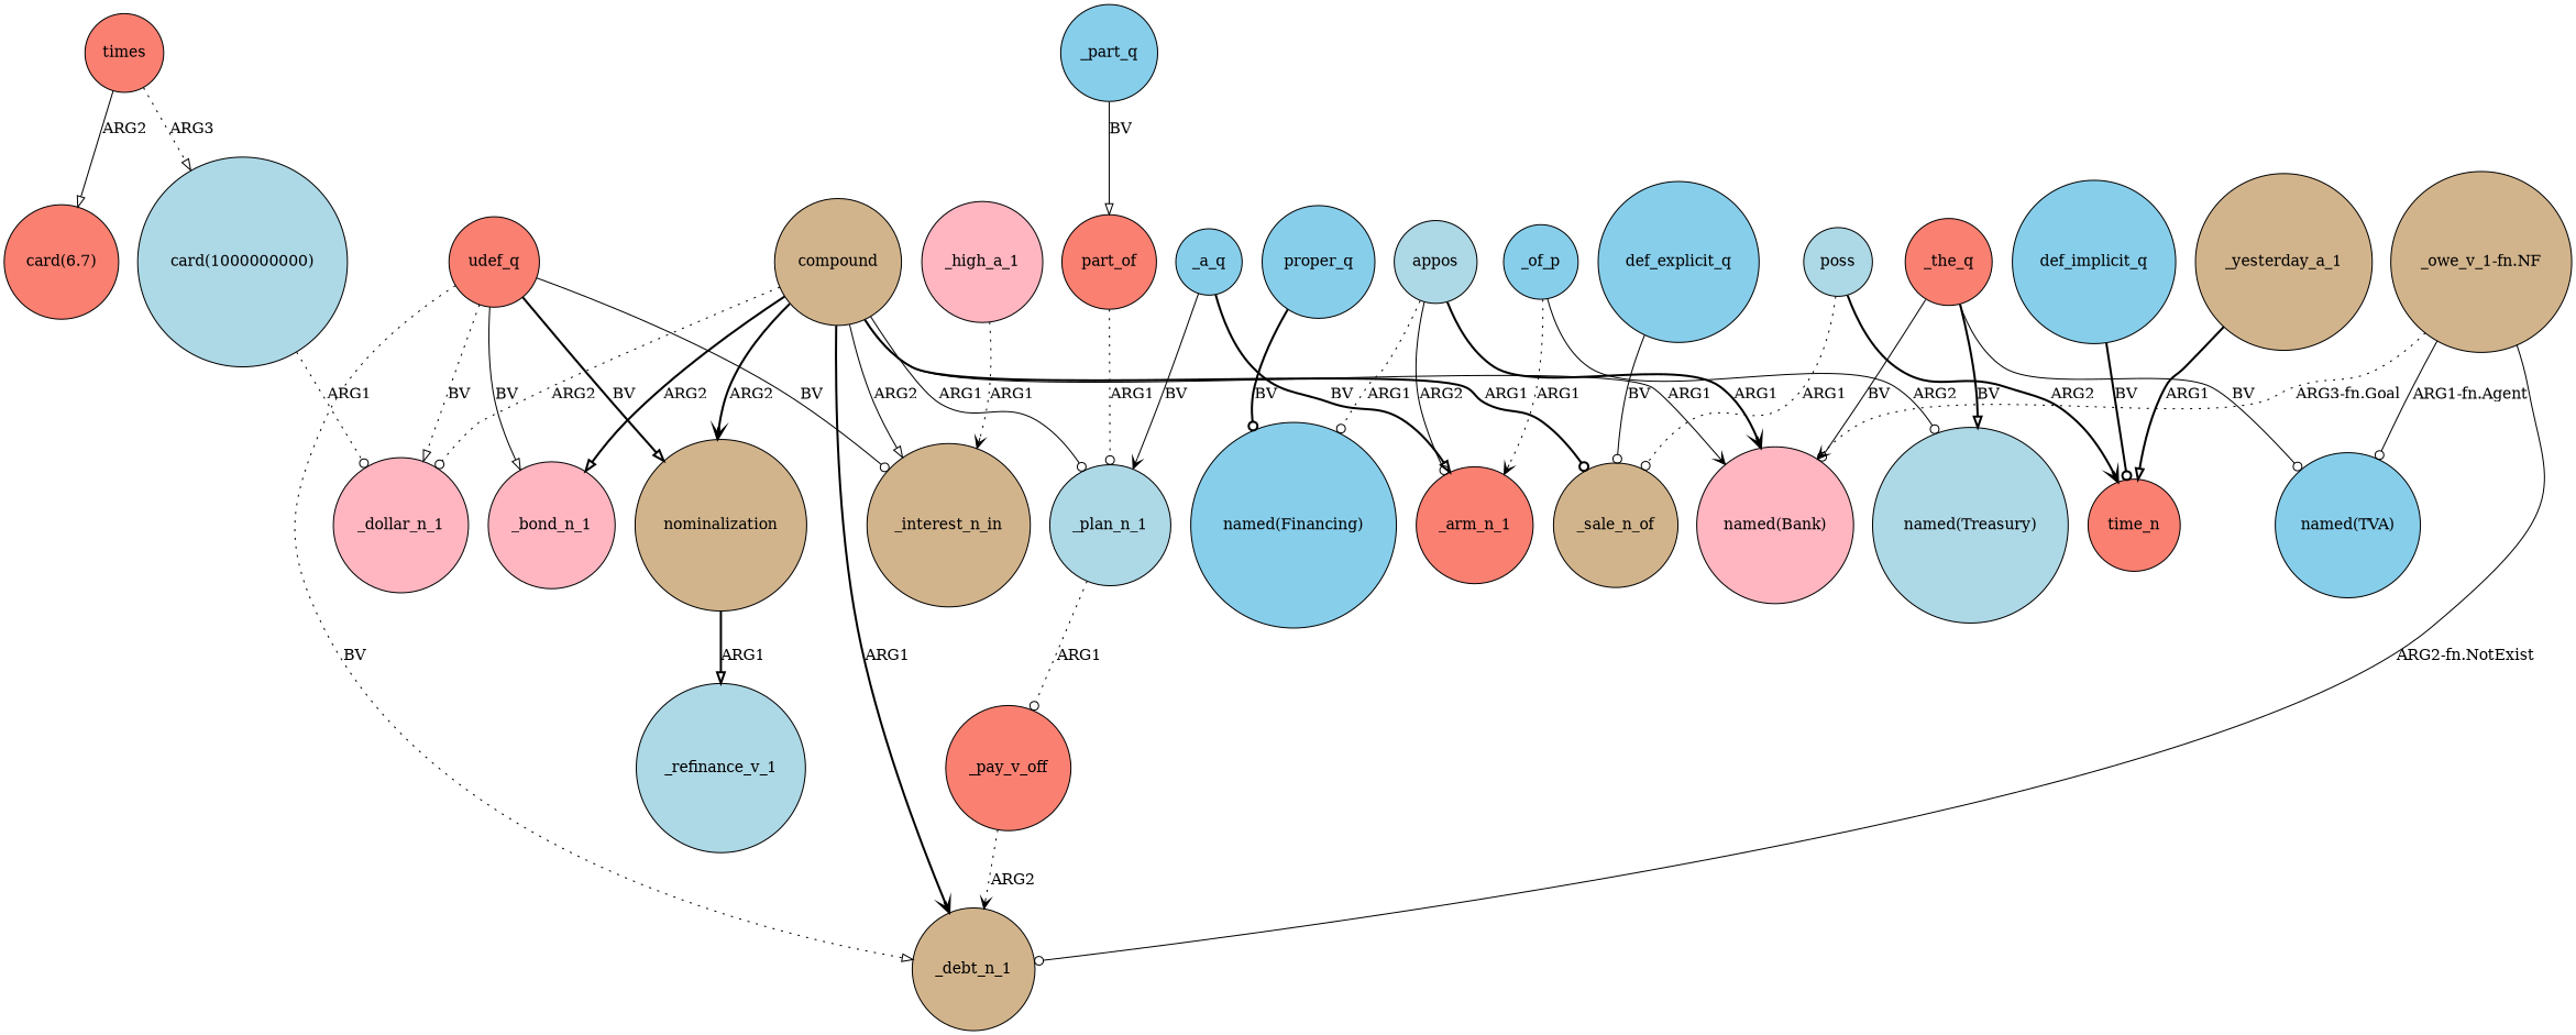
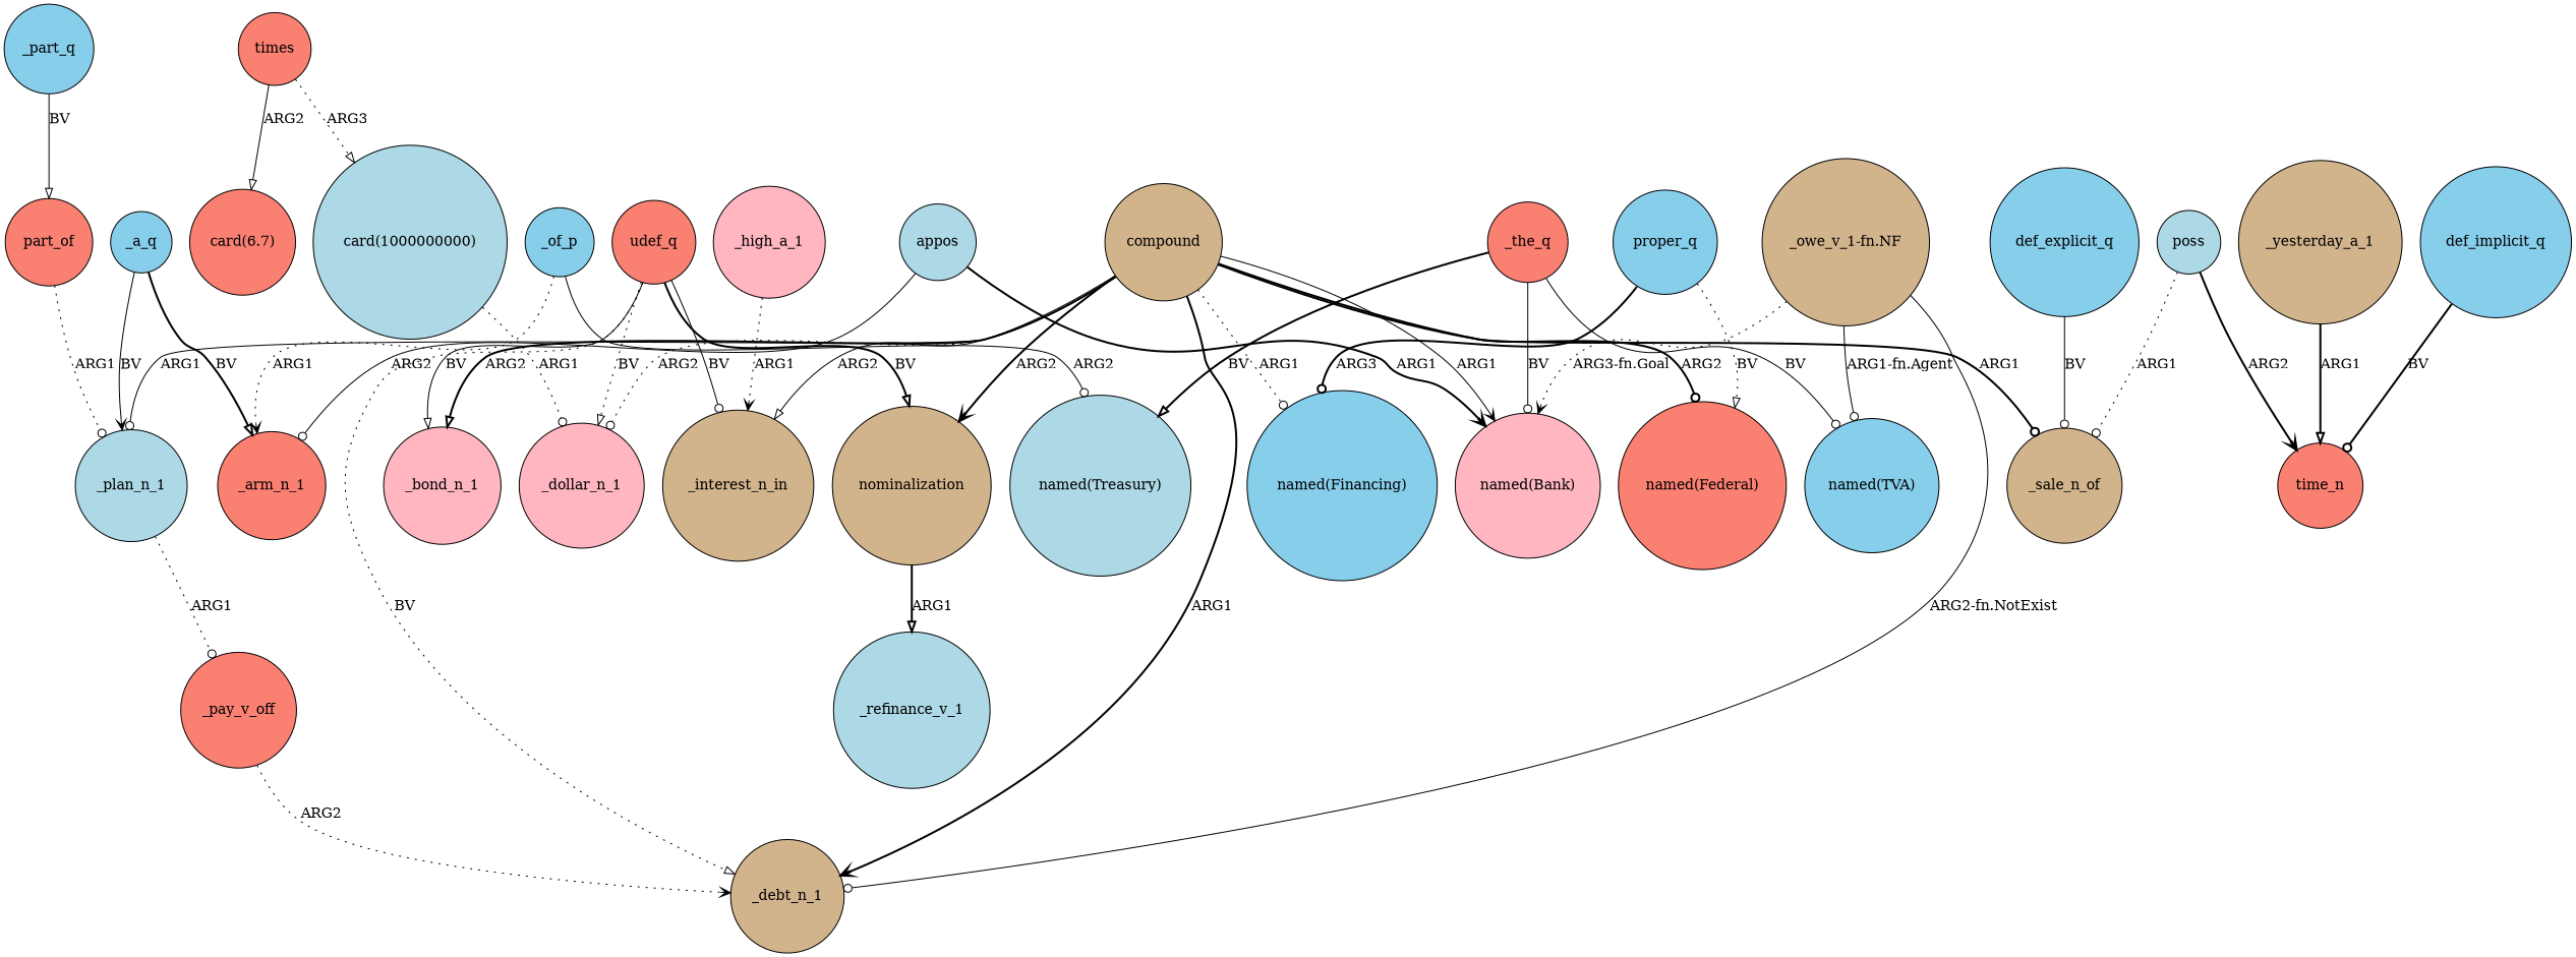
  digraph {
    node [fillcolor=salmon shape=circle style=filled]
    edge [arrowhead=odot style=solid]
    _debt_n_1 [fillcolor=tan]
    _pay_v_off
    appos [fillcolor=lightblue]
    _arm_n_1
    "named(Bank)" [fillcolor=lightpink]
    _yesterday_a_1 [fillcolor=tan]
    time_n
    _a_q [fillcolor=skyblue]
    _plan_n_1 [fillcolor=lightblue]
    compound [fillcolor=tan]
    nominalization [fillcolor=tan]
    _interest_n_in [fillcolor=tan]
    _sale_n_of [fillcolor=tan]
    _bond_n_1 [fillcolor=lightpink]
    "named(Financing)" [fillcolor=skyblue]
+   "named(Federal)"
    _dollar_n_1 [fillcolor=lightpink]
    _refinance_v_1 [fillcolor=lightblue]
    part_of
    udef_q
    _of_p [fillcolor=skyblue]
    "named(Treasury)" [fillcolor=lightblue]
    _the_q
    "named(TVA)" [fillcolor=skyblue]
    poss [fillcolor=lightblue]
    def_explicit_q [fillcolor=skyblue]
    _part_q [fillcolor=skyblue]
    "_owe_v_1-fn.NF" [fillcolor=tan]
    "card(1000000000)" [fillcolor=lightblue]
    times
    "card(6.7)"
    _high_a_1 [fillcolor=lightpink]
    proper_q [fillcolor=skyblue]
    def_implicit_q [fillcolor=skyblue]
    _pay_v_off -> _debt_n_1 [arrowhead=vee label=ARG2 style=dotted]
    appos -> _arm_n_1 [label=ARG2]
    appos -> "named(Bank)" [arrowhead=vee label=ARG1 style=bold]
    _yesterday_a_1 -> time_n [arrowhead=onormal label=ARG1 style=bold]
    _a_q -> _arm_n_1 [arrowhead=onormal label=BV style=bold]
    _a_q -> _plan_n_1 [arrowhead=vee label=BV]
    _plan_n_1 -> _pay_v_off [label=ARG1 style=dotted]
    compound -> _debt_n_1 [arrowhead=vee label=ARG1 style=bold]
    compound -> "named(Bank)" [arrowhead=vee label=ARG1]
    compound -> _plan_n_1 [label=ARG1]
    compound -> nominalization [arrowhead=vee label=ARG2 style=bold]
    compound -> _interest_n_in [arrowhead=onormal label=ARG2]
    compound -> _sale_n_of [label=ARG1 style=bold]
    compound -> _bond_n_1 [arrowhead=onormal label=ARG2 style=bold]
-   appos -> "named(Financing)" [label=ARG1 style=dotted]
+   compound -> "named(Financing)" [label=ARG1 style=dotted]
+   compound -> "named(Federal)" [label=ARG2 style=bold]
    compound -> _dollar_n_1 [label=ARG2 style=dotted]
    nominalization -> _refinance_v_1 [arrowhead=onormal label=ARG1 style=bold]
    part_of -> _plan_n_1 [label=ARG1 style=dotted]
    udef_q -> _debt_n_1 [arrowhead=onormal label=BV style=dotted]
    udef_q -> nominalization [arrowhead=onormal label=BV style=bold]
    udef_q -> _interest_n_in [label=BV]
    udef_q -> _bond_n_1 [arrowhead=onormal label=BV]
    udef_q -> _dollar_n_1 [arrowhead=onormal label=BV style=dotted]
    _of_p -> _arm_n_1 [arrowhead=vee label=ARG1 style=dotted]
    _of_p -> "named(Treasury)" [label=ARG2]
    _the_q -> "named(Bank)" [label=BV]
    _the_q -> "named(Treasury)" [arrowhead=onormal label=BV style=bold]
    _the_q -> "named(TVA)" [label=BV]
    poss -> time_n [arrowhead=vee label=ARG2 style=bold]
    poss -> _sale_n_of [label=ARG1 style=dotted]
    def_explicit_q -> _sale_n_of [label=BV]
    _part_q -> part_of [arrowhead=onormal label=BV]
    "_owe_v_1-fn.NF" -> _debt_n_1 [label="ARG2-fn.NotExist"]
    "_owe_v_1-fn.NF" -> "named(Bank)" [arrowhead=vee label="ARG3-fn.Goal" style=dotted]
    "_owe_v_1-fn.NF" -> "named(TVA)" [label="ARG1-fn.Agent"]
    "card(1000000000)" -> _dollar_n_1 [label=ARG1 style=dotted]
    times -> "card(1000000000)" [arrowhead=onormal label=ARG3 style=dotted]
    times -> "card(6.7)" [arrowhead=onormal label=ARG2]
    _high_a_1 -> _interest_n_in [arrowhead=vee label=ARG1 style=dotted]
-   proper_q -> "named(Financing)" [label=BV style=bold]
+   proper_q -> "named(Financing)" [label=ARG3 style=bold]
+   proper_q -> "named(Federal)" [arrowhead=onormal label=BV style=dotted]
    def_implicit_q -> time_n [label=BV style=bold]
  }
